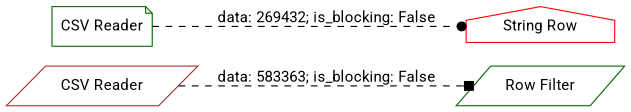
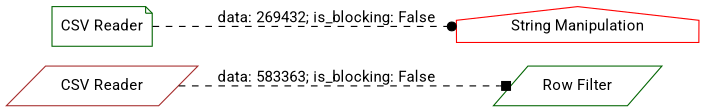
  digraph {
    rankdir=LR
    fontname=Roboto
    node [color=darkgreen shape=parallelogram fontname=Roboto]
    edge [style=dashed fontname=Roboto]
    n1 [label="Row Filter"]
    n2 [label="CSV Reader" color=brown]
-   n3 [label="String Row" color=red shape=house]
+   n3 [label="String Manipulation" color=red shape=house]
    n4 [label="CSV Reader" shape=note]
    n2 -> n1 [label="data: 583363; is_blocking: False" arrowhead=box]
    n4 -> n3 [label="data: 269432; is_blocking: False" arrowhead=dot]
  }
